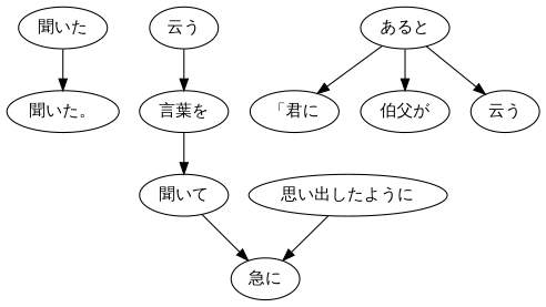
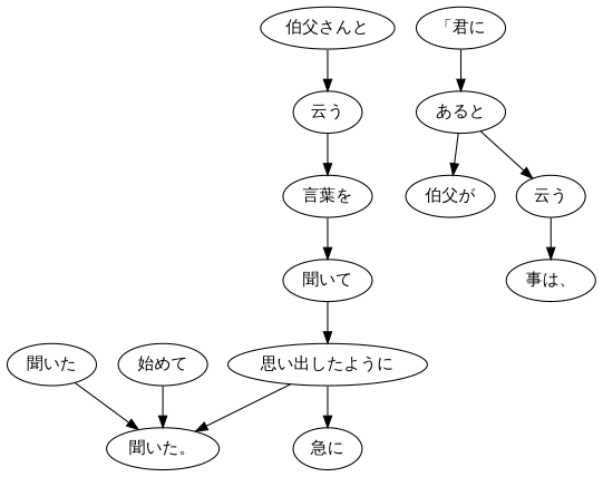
  digraph {
    fontname="Noto Serif"
    node [fontname="Noto Serif"]
    edge [fontname="Noto Serif"]
    n1 [label="聞いた"]
    n2 [label="聞いた。"]
+   n3 [label="伯父さんと"]
    n4 [label="云う"]
    n5 [label="言葉を"]
    n6 [label="聞いて"]
    n7 [label="思い出したように"]
    n8 [label="急に"]
    n9 [label="「君に"]
    n10 [label="あると"]
    n11 [label="伯父が"]
    n12 [label="云う"]
+   n13 [label="事は、"]
+   n14 [label="始めて"]
    n1 -> n2
+   n3 -> n4
    n4 -> n5
    n5 -> n6
-   n6 -> n8
+   n6 -> n7
+   n7 -> n2
    n7 -> n8
-   n10 -> n9
+   n9 -> n10
    n10 -> n11
    n10 -> n12
+   n12 -> n13
+   n14 -> n2
  }
